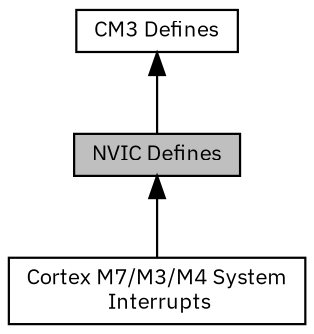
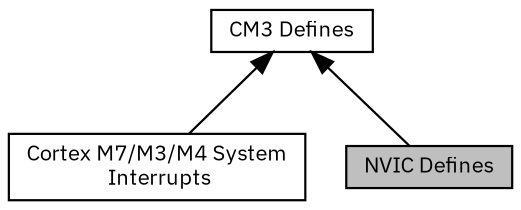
  digraph {
    fontname="IBM Plex Sans"
    rankdir=TB
    node [color=black fillcolor=white fontname="IBM Plex Sans" fontsize=10 shape=record style=filled]
    edge [dir=back fontname="IBM Plex Sans" fontsize=10 labelfontname=Helvetica labelfontsize=10 shape=plaintext style=solid]
    n1 [height=0.2 label="Cortex M7/M3/M4 System\l Interrupts" width=0.4]
    n2 [height=0.2 label="CM3 Defines" width=0.4]
    n3 [fillcolor=grey75 fontcolor=black height=0.2 label="NVIC Defines" width=0.4]
    n2 -> n3
-   n3 -> n1
+   n2 -> n1
  }
